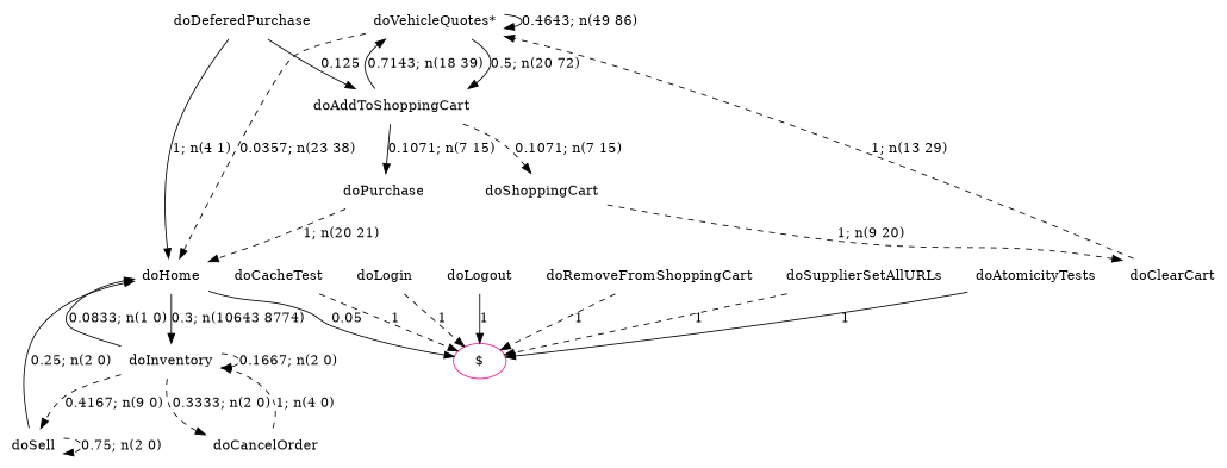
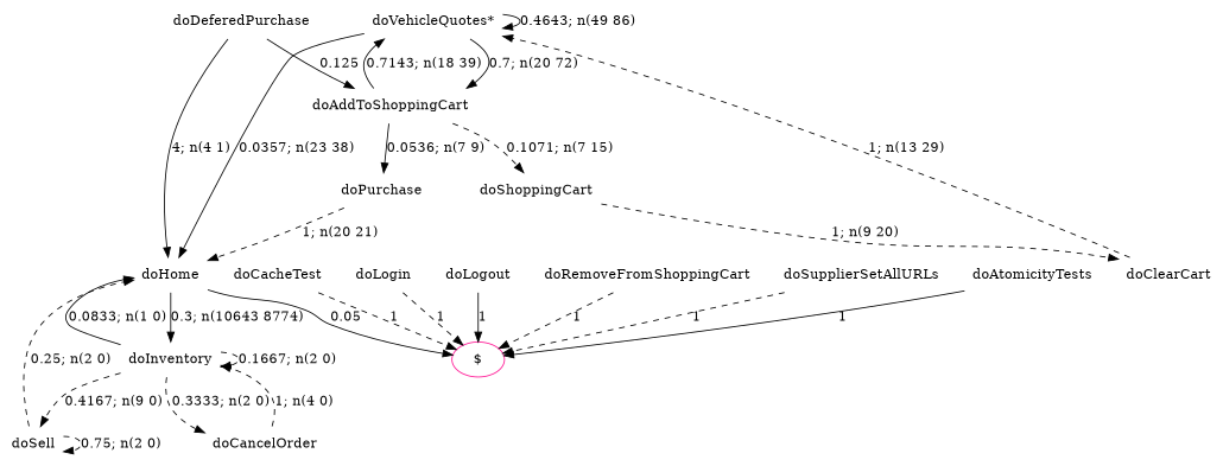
  digraph {
    node [color=deeppink shape=none]
    edge [style=dashed]
    n1 [color=darkorange label="doVehicleQuotes*"]
    n2 [color=teal label=doAddToShoppingCart]
    n3 [color=darkorange label=doHome]
    n4 [label=doShoppingCart]
    n5 [color=teal label=doPurchase]
    "$" [shape=""]
    n7 [label=doInventory]
    n8 [label=doSupplierSetAllURLs]
    n9 [color=teal label=doAtomicityTests]
    n10 [color=darkorange label=doCacheTest]
    n11 [label=doLogin]
    n12 [color=darkorange label=doDeferedPurchase]
    n13 [label=doClearCart]
    n14 [color=teal label=doSell]
    n15 [color=teal label=doCancelOrder]
    n16 [label=doLogout]
    n17 [label=doRemoveFromShoppingCart]
    n1 -> n1 [label="0.4643; n(49 86)" style=solid]
-   n1 -> n2 [label="0.5; n(20 72)" style=solid]
-   n1 -> n3 [label="0.0357; n(23 38)"]
+   n1 -> n2 [label="0.7; n(20 72)" style=solid]
+   n1 -> n3 [label="0.0357; n(23 38)" style=solid]
    n2 -> n1 [label="0.7143; n(18 39)" style=solid]
    n2 -> n4 [label="0.1071; n(7 15)"]
-   n2 -> n5 [label="0.1071; n(7 15)" style=solid]
+   n2 -> n5 [label="0.0536; n(7 9)" style=solid]
    n3 -> "$" [label=0.05 style=solid]
    n3 -> n7 [label="0.3; n(10643 8774)" style=solid]
    n4 -> n13 [label="1; n(9 20)"]
    n5 -> n3 [label="1; n(20 21)"]
    n7 -> n3 [label="0.0833; n(1 0)" style=solid]
    n7 -> n7 [label="0.1667; n(2 0)"]
    n7 -> n14 [label="0.4167; n(9 0)"]
    n7 -> n15 [label="0.3333; n(2 0)"]
    n8 -> "$" [label=1]
    n9 -> "$" [label=1 style=solid]
    n10 -> "$" [label=1]
    n11 -> "$" [label=1]
    n12 -> n2 [label=0.125 style=solid]
-   n12 -> n3 [label="1; n(4 1)" style=solid]
+   n12 -> n3 [label="4; n(4 1)" style=solid]
    n13 -> n1 [label="1; n(13 29)"]
-   n14 -> n3 [label="0.25; n(2 0)" style=solid]
+   n14 -> n3 [label="0.25; n(2 0)"]
    n14 -> n14 [label="0.75; n(2 0)"]
    n15 -> n7 [label="1; n(4 0)"]
    n16 -> "$" [label=1 style=solid]
    n17 -> "$" [label=1]
  }
